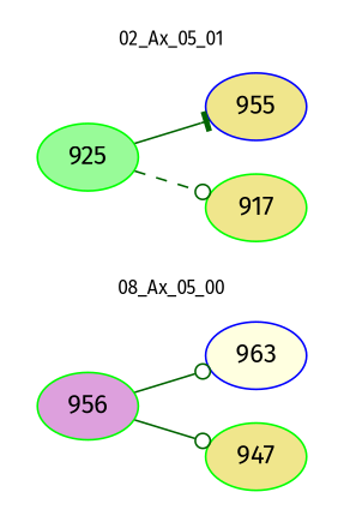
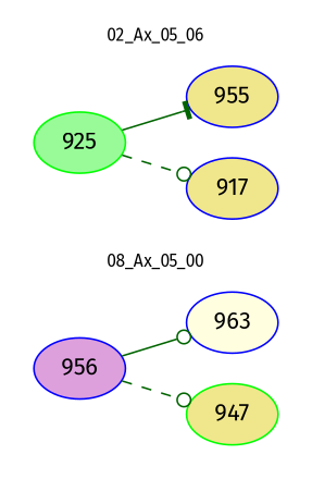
  digraph {
    fontname="Fira Sans"
    rankdir=LR
    node [color=green fillcolor=khaki fontname="Fira Sans" style=filled]
    edge [arrowhead=odot color=darkgreen fontname="Fira Sans" style=dashed]
-   n1 [fillcolor=plum label=956]
+   n1 [color=blue fillcolor=plum label=956]
    n2 [label=947]
    n3 [color=blue fillcolor=lightyellow label=963]
    n4 [fillcolor=palegreen label=925]
-   n5 [label=917]
+   n5 [color=blue label=917]
    n6 [color=blue label=955]
    subgraph cluster_1 {
      color=white
      fontsize=10
      label="08_Ax_05_00"
      n1
      n2
      n3
    }
    subgraph cluster_2 {
      color=white
      fontsize=10
-     label="02_Ax_05_01"
+     label="02_Ax_05_06"
      n4
      n5
      n6
    }
-   n1 -> n2 [style=solid]
+   n1 -> n2
    n1 -> n3 [style=solid]
    n4 -> n5
    n4 -> n6 [arrowhead=tee style=solid]
  }
